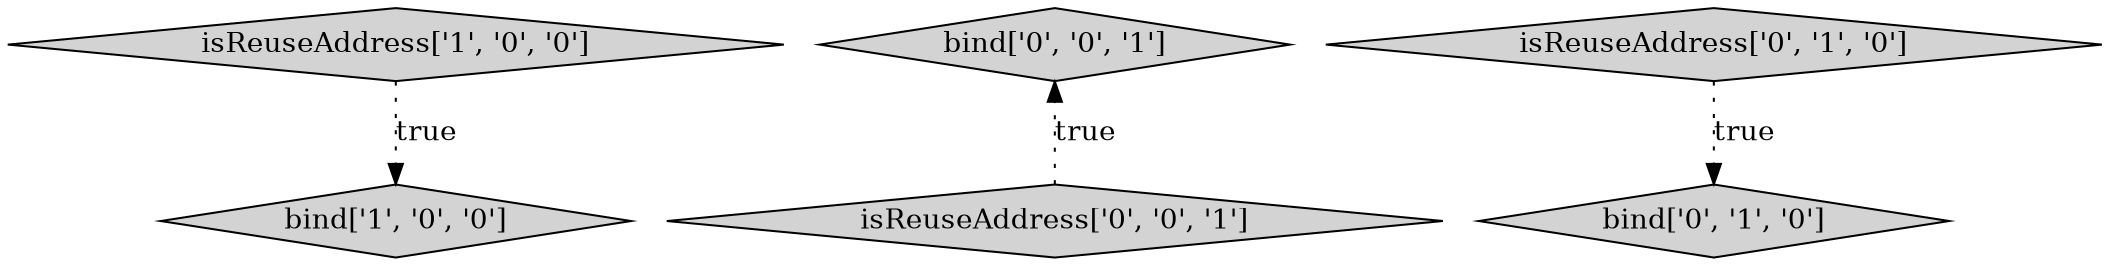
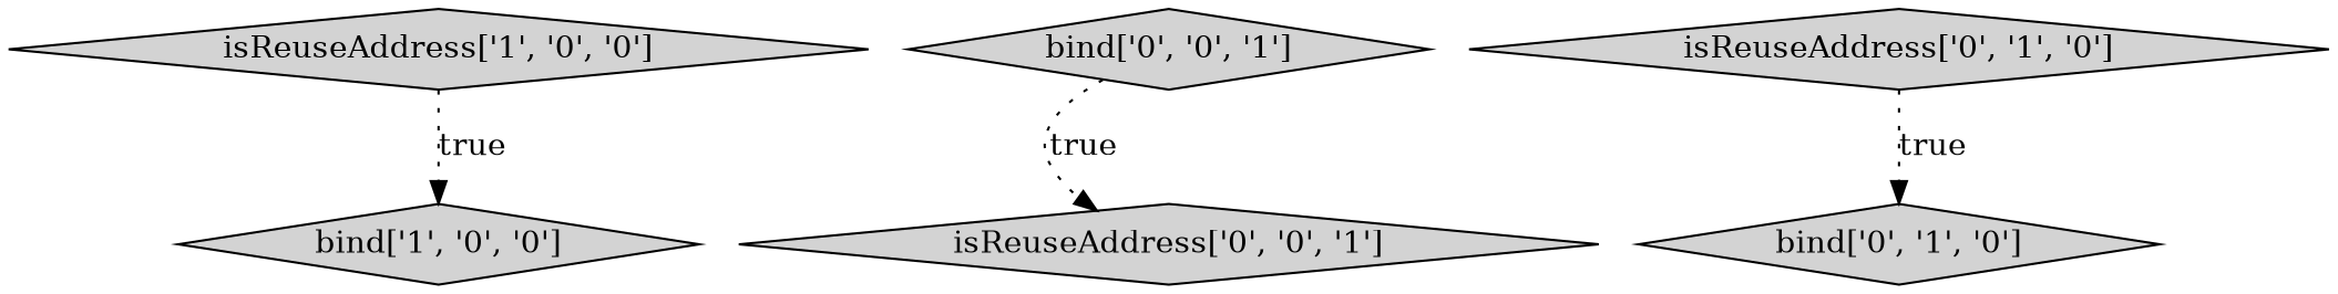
  digraph {
    node [fillcolor=lightgray shape=diamond style=filled]
    edge [style=dotted]
    n1 [label="bind['1', '0', '0']"]
    n2 [label="isReuseAddress['1', '0', '0']"]
    n3 [label="bind['0', '0', '1']"]
    n4 [label="isReuseAddress['0', '0', '1']"]
    n5 [label="bind['0', '1', '0']"]
    n6 [label="isReuseAddress['0', '1', '0']"]
    n2 -> n1 [label=true]
-   n4 -> n3 [label=true]
+   n3 -> n4 [label=true]
    n6 -> n5 [label=true]
  }
